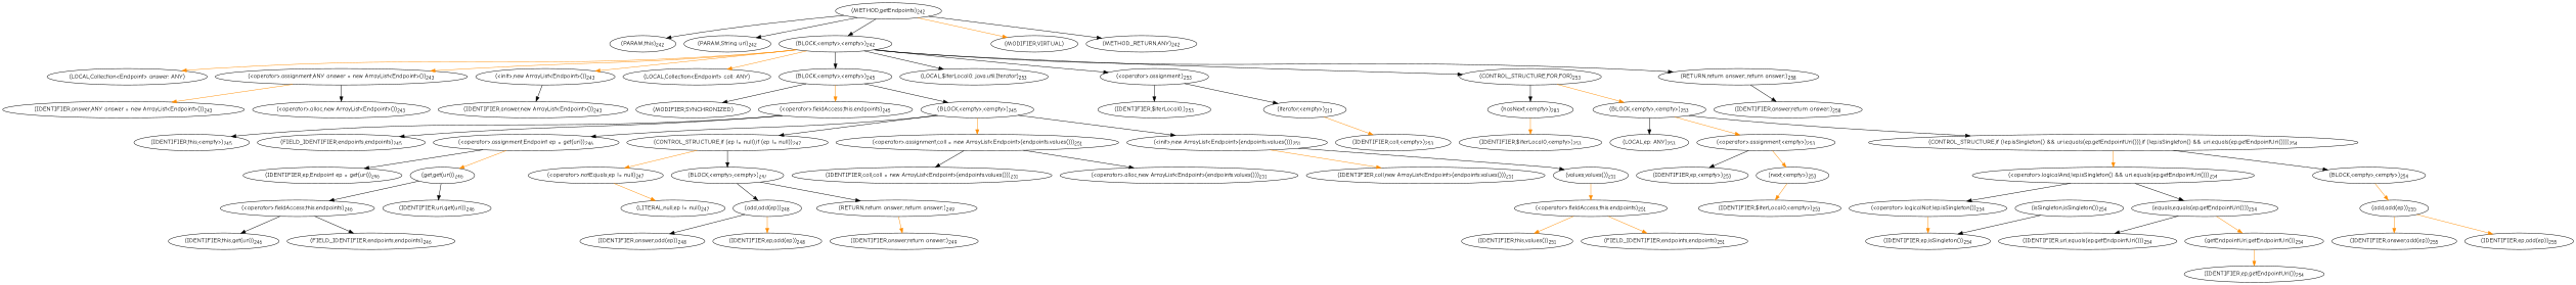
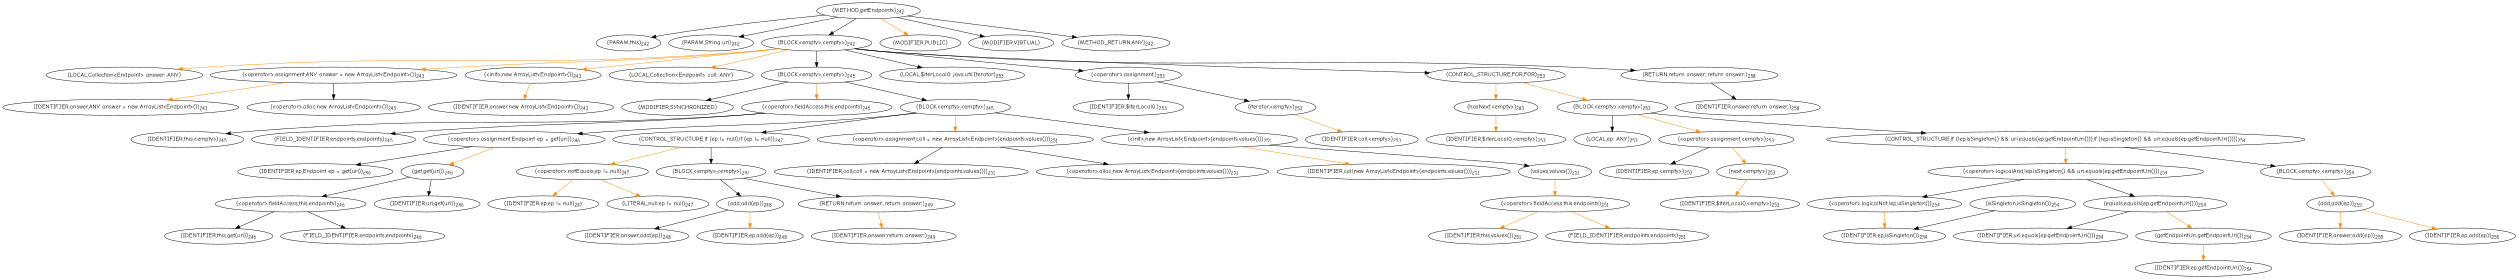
  digraph {
    fontname="Comic Neue"
    node [fontname="Comic Neue"]
    edge [color=black fontname="Comic Neue"]
    n1 [label=<(METHOD,getEndpoints)<SUB>242</SUB>>]
    n2 [label=<(PARAM,this)<SUB>242</SUB>>]
    n3 [label=<(PARAM,String uri)<SUB>242</SUB>>]
    n4 [label=<(BLOCK,&lt;empty&gt;,&lt;empty&gt;)<SUB>242</SUB>>]
+   n5 [label=<(MODIFIER,PUBLIC)>]
    n6 [label=<(MODIFIER,VIRTUAL)>]
    n7 [label=<(METHOD_RETURN,ANY)<SUB>242</SUB>>]
    n8 [label=<(LOCAL,Collection&lt;Endpoint&gt; answer: ANY)>]
    n9 [label=<(&lt;operator&gt;.assignment,ANY answer = new ArrayList&lt;Endpoint&gt;())<SUB>243</SUB>>]
    n10 [label=<(&lt;init&gt;,new ArrayList&lt;Endpoint&gt;())<SUB>243</SUB>>]
    n11 [label=<(LOCAL,Collection&lt;Endpoint&gt; coll: ANY)>]
    n12 [label=<(BLOCK,&lt;empty&gt;,&lt;empty&gt;)<SUB>245</SUB>>]
    n13 [label=<(LOCAL,$iterLocal0: java.util.Iterator)<SUB>253</SUB>>]
    n14 [label=<(&lt;operator&gt;.assignment,)<SUB>253</SUB>>]
    n15 [label=<(CONTROL_STRUCTURE,FOR,FOR)<SUB>253</SUB>>]
    n16 [label=<(RETURN,return answer;,return answer;)<SUB>258</SUB>>]
    n17 [label=<(IDENTIFIER,answer,ANY answer = new ArrayList&lt;Endpoint&gt;())<SUB>243</SUB>>]
    n18 [label=<(&lt;operator&gt;.alloc,new ArrayList&lt;Endpoint&gt;())<SUB>243</SUB>>]
    n19 [label=<(IDENTIFIER,answer,new ArrayList&lt;Endpoint&gt;())<SUB>243</SUB>>]
    n20 [label=<(MODIFIER,SYNCHRONIZED)>]
    n21 [label=<(&lt;operator&gt;.fieldAccess,this.endpoints)<SUB>245</SUB>>]
    n22 [label=<(BLOCK,&lt;empty&gt;,&lt;empty&gt;)<SUB>245</SUB>>]
    n23 [label=<(IDENTIFIER,$iterLocal0,)<SUB>253</SUB>>]
-   n24 [label=<(iterator,&lt;empty&gt;)<SUB>213</SUB>>]
+   n24 [label=<(iterator,&lt;empty&gt;)<SUB>253</SUB>>]
    n25 [label=<(hasNext,&lt;empty&gt;)<SUB>283</SUB>>]
    n26 [label=<(BLOCK,&lt;empty&gt;,&lt;empty&gt;)<SUB>253</SUB>>]
    n27 [label=<(IDENTIFIER,answer,return answer;)<SUB>258</SUB>>]
    n28 [label=<(IDENTIFIER,this,&lt;empty&gt;)<SUB>245</SUB>>]
    n29 [label=<(FIELD_IDENTIFIER,endpoints,endpoints)<SUB>245</SUB>>]
    n30 [label=<(&lt;operator&gt;.assignment,Endpoint ep = get(uri))<SUB>246</SUB>>]
    n31 [label=<(CONTROL_STRUCTURE,if (ep != null),if (ep != null))<SUB>247</SUB>>]
    n32 [label=<(&lt;operator&gt;.assignment,coll = new ArrayList&lt;Endpoint&gt;(endpoints.values()))<SUB>251</SUB>>]
    n33 [label=<(&lt;init&gt;,new ArrayList&lt;Endpoint&gt;(endpoints.values()))<SUB>251</SUB>>]
    n34 [label=<(IDENTIFIER,ep,Endpoint ep = get(uri))<SUB>246</SUB>>]
    n35 [label=<(get,get(uri))<SUB>246</SUB>>]
    n36 [label=<(&lt;operator&gt;.notEquals,ep != null)<SUB>247</SUB>>]
    n37 [label=<(BLOCK,&lt;empty&gt;,&lt;empty&gt;)<SUB>247</SUB>>]
    n38 [label=<(IDENTIFIER,coll,coll = new ArrayList&lt;Endpoint&gt;(endpoints.values()))<SUB>251</SUB>>]
    n39 [label=<(&lt;operator&gt;.alloc,new ArrayList&lt;Endpoint&gt;(endpoints.values()))<SUB>251</SUB>>]
    n40 [label=<(IDENTIFIER,coll,new ArrayList&lt;Endpoint&gt;(endpoints.values()))<SUB>251</SUB>>]
    n41 [label=<(values,values())<SUB>251</SUB>>]
    n42 [label=<(&lt;operator&gt;.fieldAccess,this.endpoints)<SUB>246</SUB>>]
    n43 [label=<(IDENTIFIER,uri,get(uri))<SUB>246</SUB>>]
    n44 [label=<(IDENTIFIER,this,get(uri))<SUB>246</SUB>>]
    n45 [label=<(FIELD_IDENTIFIER,endpoints,endpoints)<SUB>246</SUB>>]
+   n46 [label=<(IDENTIFIER,ep,ep != null)<SUB>247</SUB>>]
    n47 [label=<(LITERAL,null,ep != null)<SUB>247</SUB>>]
    n48 [label=<(add,add(ep))<SUB>248</SUB>>]
    n49 [label=<(RETURN,return answer;,return answer;)<SUB>249</SUB>>]
    n50 [label=<(IDENTIFIER,answer,add(ep))<SUB>248</SUB>>]
    n51 [label=<(IDENTIFIER,ep,add(ep))<SUB>248</SUB>>]
    n52 [label=<(IDENTIFIER,answer,return answer;)<SUB>249</SUB>>]
    n53 [label=<(&lt;operator&gt;.fieldAccess,this.endpoints)<SUB>251</SUB>>]
    n54 [label=<(IDENTIFIER,this,values())<SUB>251</SUB>>]
    n55 [label=<(FIELD_IDENTIFIER,endpoints,endpoints)<SUB>251</SUB>>]
    n56 [label=<(IDENTIFIER,coll,&lt;empty&gt;)<SUB>253</SUB>>]
    n57 [label=<(IDENTIFIER,$iterLocal0,&lt;empty&gt;)<SUB>253</SUB>>]
    n58 [label=<(LOCAL,ep: ANY)<SUB>253</SUB>>]
    n59 [label=<(&lt;operator&gt;.assignment,&lt;empty&gt;)<SUB>253</SUB>>]
    n60 [label=<(CONTROL_STRUCTURE,if (!ep.isSingleton() &amp;&amp; uri.equals(ep.getEndpointUri())),if (!ep.isSingleton() &amp;&amp; uri.equals(ep.getEndpointUri())))<SUB>254</SUB>>]
    n61 [label=<(IDENTIFIER,ep,&lt;empty&gt;)<SUB>253</SUB>>]
    n62 [label=<(next,&lt;empty&gt;)<SUB>253</SUB>>]
    n63 [label=<(&lt;operator&gt;.logicalAnd,!ep.isSingleton() &amp;&amp; uri.equals(ep.getEndpointUri()))<SUB>254</SUB>>]
    n64 [label=<(BLOCK,&lt;empty&gt;,&lt;empty&gt;)<SUB>254</SUB>>]
    n65 [label=<(IDENTIFIER,$iterLocal0,&lt;empty&gt;)<SUB>253</SUB>>]
    n66 [label=<(&lt;operator&gt;.logicalNot,!ep.isSingleton())<SUB>254</SUB>>]
    n67 [label=<(equals,equals(ep.getEndpointUri()))<SUB>254</SUB>>]
    n68 [label=<(add,add(ep))<SUB>255</SUB>>]
    n69 [label=<(IDENTIFIER,ep,isSingleton())<SUB>254</SUB>>]
    n70 [label=<(IDENTIFIER,uri,equals(ep.getEndpointUri()))<SUB>254</SUB>>]
    n71 [label=<(getEndpointUri,getEndpointUri())<SUB>254</SUB>>]
    n72 [label=<(isSingleton,isSingleton())<SUB>254</SUB>>]
    n73 [label=<(IDENTIFIER,ep,getEndpointUri())<SUB>254</SUB>>]
    n74 [label=<(IDENTIFIER,answer,add(ep))<SUB>255</SUB>>]
    n75 [label=<(IDENTIFIER,ep,add(ep))<SUB>255</SUB>>]
    n1 -> n2
    n1 -> n3
    n1 -> n4
-   n1 -> n6 [color=darkorange]
+   n1 -> n5 [color=darkorange]
+   n1 -> n6
    n1 -> n7
    n4 -> n8 [color=darkorange]
    n4 -> n9 [color=darkorange]
    n4 -> n10 [color=darkorange]
    n4 -> n11 [color=darkorange]
    n4 -> n12
    n4 -> n13
    n4 -> n14
    n4 -> n15
    n4 -> n16
    n9 -> n17 [color=darkorange]
    n9 -> n18
-   n10 -> n19
+   n10 -> n19 [color=darkorange]
    n12 -> n20
    n12 -> n21 [color=darkorange]
    n12 -> n22
    n14 -> n23
    n14 -> n24
-   n15 -> n25
+   n15 -> n25 [color=darkorange]
    n15 -> n26 [color=darkorange]
    n16 -> n27
    n21 -> n28
    n21 -> n29
    n22 -> n30
    n22 -> n31
    n22 -> n32 [color=darkorange]
    n22 -> n33
    n24 -> n56 [color=darkorange]
    n25 -> n57 [color=darkorange]
    n26 -> n58
    n26 -> n59 [color=darkorange]
    n26 -> n60
    n30 -> n34
    n30 -> n35 [color=darkorange]
    n31 -> n36 [color=darkorange]
    n31 -> n37
    n32 -> n38
    n32 -> n39
    n33 -> n40 [color=darkorange]
    n33 -> n41
    n35 -> n42
    n35 -> n43
+   n36 -> n46 [color=darkorange]
    n36 -> n47 [color=darkorange]
    n37 -> n48
    n37 -> n49
    n41 -> n53 [color=darkorange]
    n42 -> n44
    n42 -> n45
    n48 -> n50
    n48 -> n51 [color=darkorange]
    n49 -> n52 [color=darkorange]
    n53 -> n54 [color=darkorange]
    n53 -> n55 [color=darkorange]
    n59 -> n61
    n59 -> n62 [color=darkorange]
    n60 -> n63 [color=darkorange]
    n60 -> n64
    n62 -> n65 [color=darkorange]
    n63 -> n66
    n63 -> n67
    n64 -> n68 [color=darkorange]
    n66 -> n69 [color=darkorange]
    n67 -> n70
    n67 -> n71 [color=darkorange]
    n68 -> n74 [color=darkorange]
    n68 -> n75 [color=darkorange]
    n71 -> n73 [color=darkorange]
    n72 -> n69
  }
